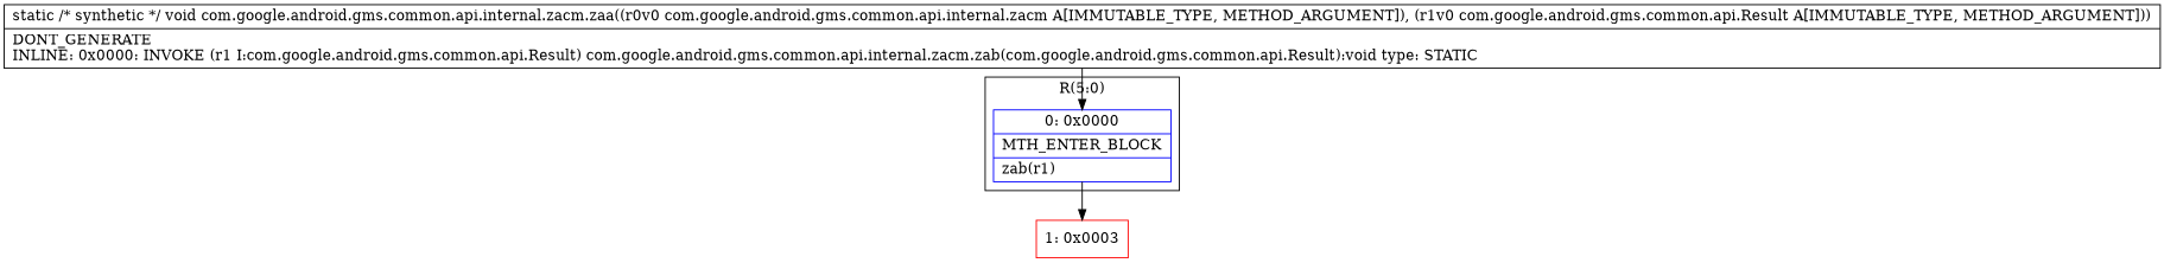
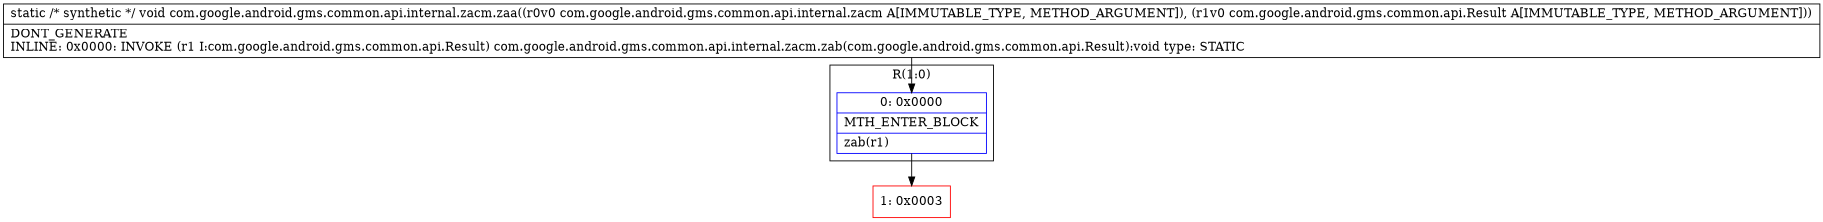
  digraph {
    node [shape=record]
    n1 [color=blue label="{0\:\ 0x0000|MTH_ENTER_BLOCK\l|zab(r1)\l}"]
    n2 [color=red label="{1\:\ 0x0003}"]
    n3 [label="{static \/* synthetic *\/ void com.google.android.gms.common.api.internal.zacm.zaa((r0v0 com.google.android.gms.common.api.internal.zacm A[IMMUTABLE_TYPE, METHOD_ARGUMENT]), (r1v0 com.google.android.gms.common.api.Result A[IMMUTABLE_TYPE, METHOD_ARGUMENT]))  | DONT_GENERATE\lINLINE: 0x0000: INVOKE  (r1 I:com.google.android.gms.common.api.Result) com.google.android.gms.common.api.internal.zacm.zab(com.google.android.gms.common.api.Result):void type: STATIC\l}"]
    subgraph cluster_1 {
-     label="R(5:0)"
+     label="R(1:0)"
      n1
    }
    n1 -> n2
    n3 -> n1
  }
